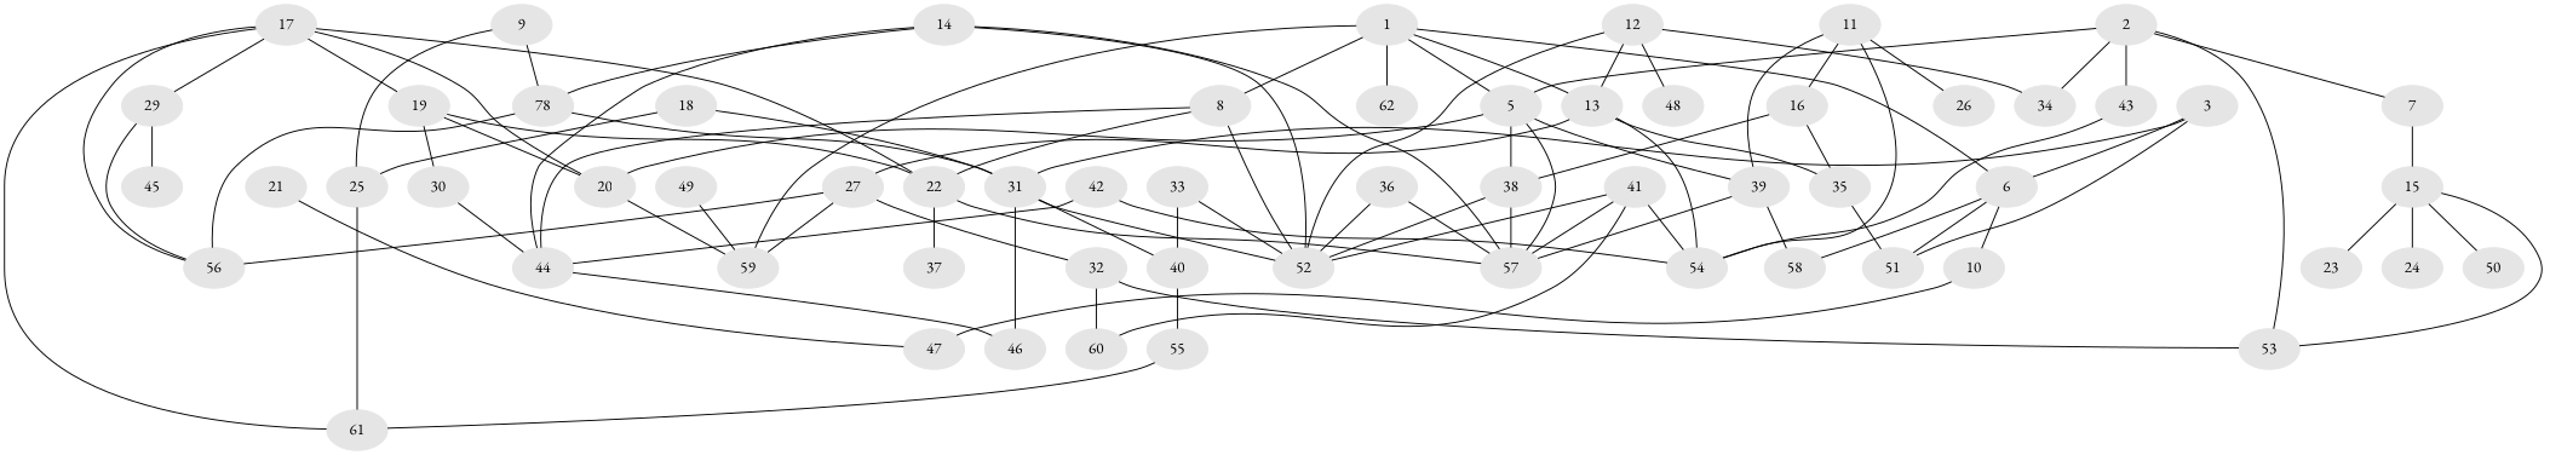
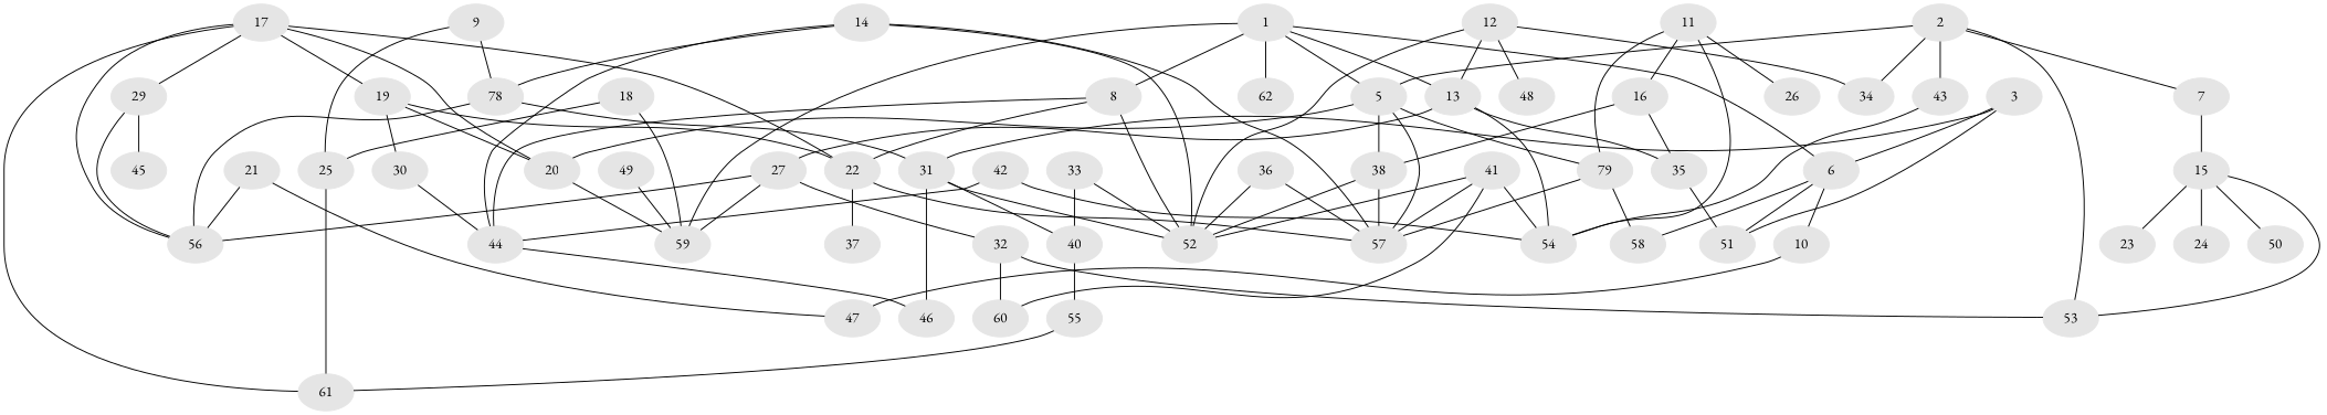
  graph {
    fontname="EB Garamond"
    node [color=gray90 fontname="EB Garamond" style=filled]
    edge [fontname="EB Garamond" weight=1.0]
    1
    5
    6
    8
    13
    59
    62
    20
    38
-   39
+   39 [label=79]
    57
    51
    10
    58
    22
    44
    52
    54
    27
    35
    2
    7
    34
    43
    53
    15
    3
    31
    40
    46
    55
    47
    23
    24
    50
    37
    9
    25
    n39 [label=78]
    61
    56
    11
    16
    26
    12
    48
    32
    14
    17
    19
    29
    30
    45
    18
    21
    60
    33
    36
    41
    42
    49
    1 -- 5
    1 -- 6
    1 -- 8 [weight=2.0]
    1 -- 13
    1 -- 59
    1 -- 62
    5 -- 20
    5 -- 38
    5 -- 39
    5 -- 57
    6 -- 51
    6 -- 10
    6 -- 58
    8 -- 22
    8 -- 44
    8 -- 52
    13 -- 54
    13 -- 27
    13 -- 35
    20 -- 59
    38 -- 57
    38 -- 52
    39 -- 57
    39 -- 58
    10 -- 47 [weight=2.0]
    22 -- 57
    22 -- 37
    44 -- 46
    27 -- 59
    27 -- 56
    27 -- 32
    35 -- 51
    2 -- 5
    2 -- 7
    2 -- 34
    2 -- 43
    2 -- 53
    7 -- 15 [weight=2.0]
    43 -- 54
    15 -- 53
    15 -- 23
    15 -- 24
    15 -- 50
    3 -- 6
    3 -- 51
    3 -- 31
    31 -- 52
    31 -- 40
    31 -- 46
    40 -- 55
    55 -- 61
    9 -- 25
    9 -- n39
    25 -- 61
    n39 -- 31
    n39 -- 56
    11 -- 39
    11 -- 54
    11 -- 16
    11 -- 26
    16 -- 38
    16 -- 35
    12 -- 13
    12 -- 52
    12 -- 34
    12 -- 48
    32 -- 53
    32 -- 60
    14 -- 57
    14 -- 44
    14 -- 52
    14 -- n39
    17 -- 20
    17 -- 22
    17 -- 61
    17 -- 56
    17 -- 19
    17 -- 29
    19 -- 20
    19 -- 22
    19 -- 30
    29 -- 56
    29 -- 45
    30 -- 44
-   18 -- 31
+   18 -- 59
    18 -- 25
    21 -- 47
+   21 -- 56
    33 -- 52
    33 -- 40
    36 -- 57
    36 -- 52
    41 -- 57
    41 -- 52
    41 -- 54
    41 -- 60
    42 -- 44
    42 -- 54
    49 -- 59
  }
